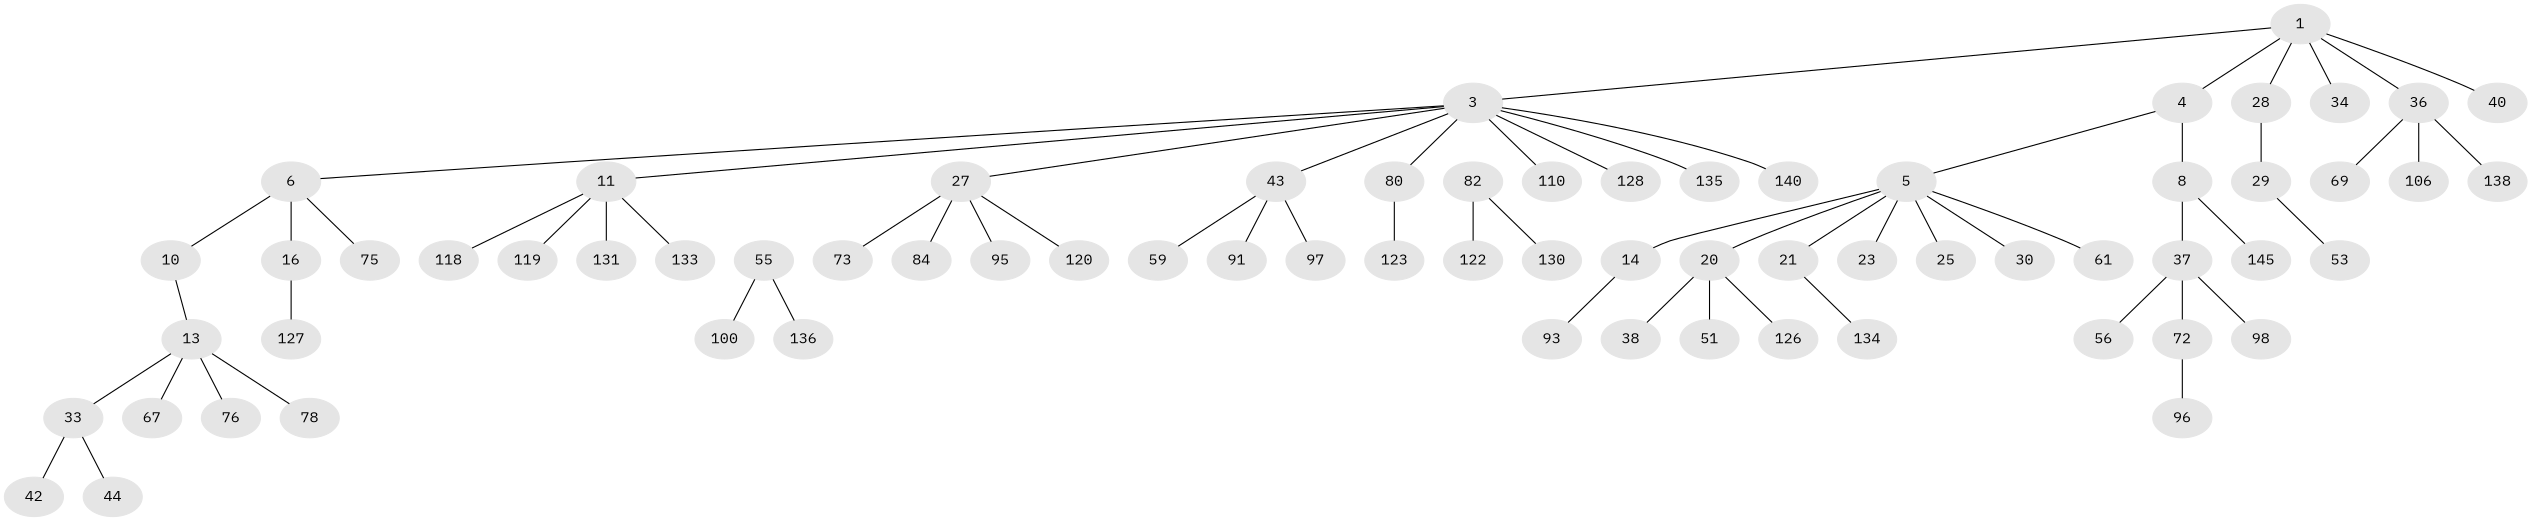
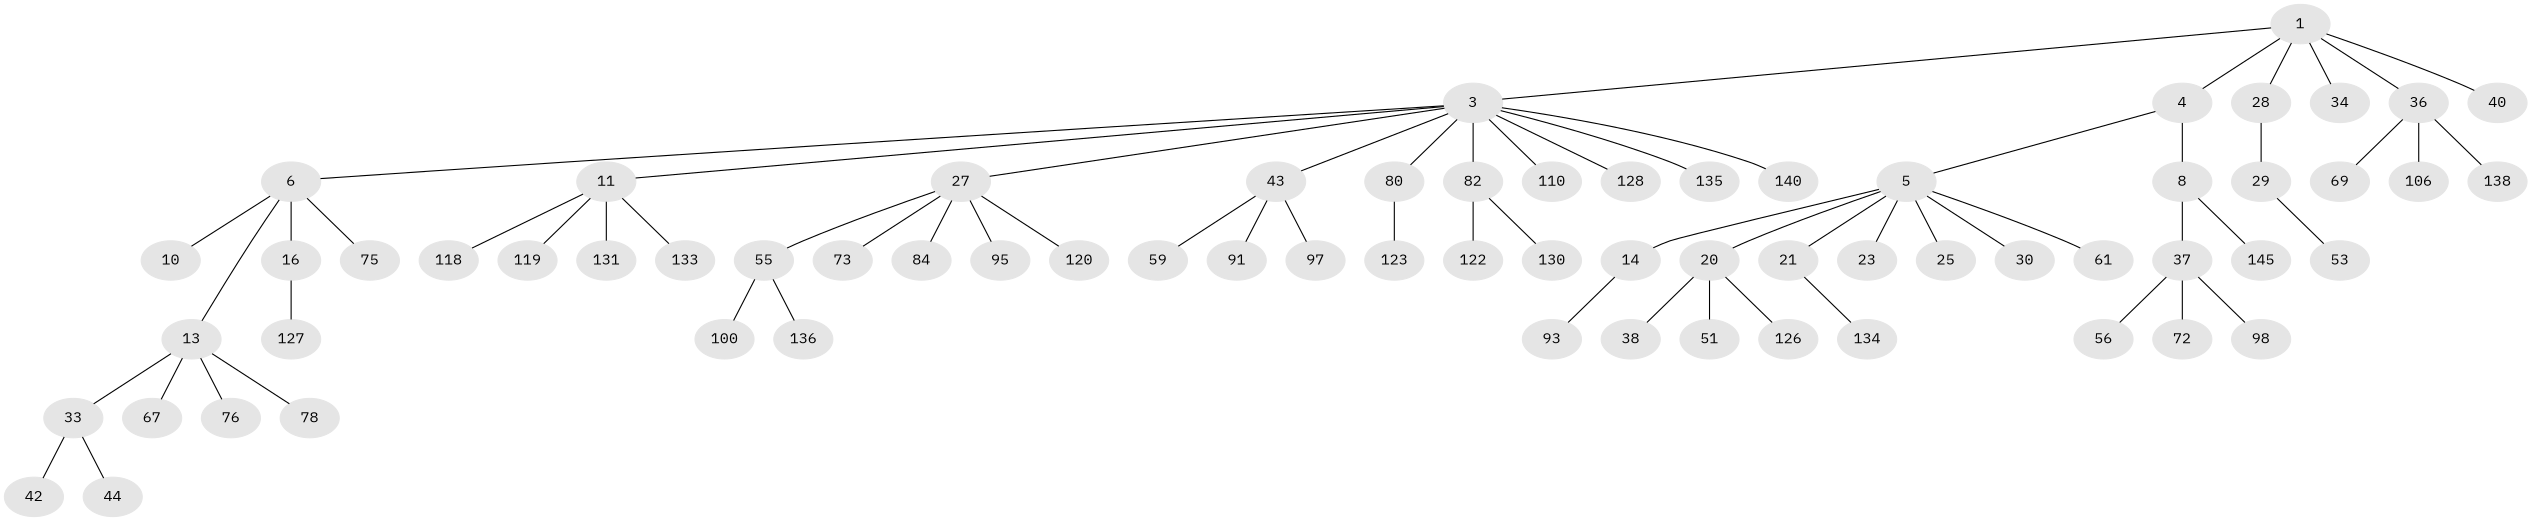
  graph {
    fontname="IBM Plex Mono"
    node [color=gray90 fontname="IBM Plex Mono" style=filled]
    edge [fontname="IBM Plex Mono"]
    1 [super="+2"]
    3 [super="+17+94+86"]
    4 [super="+41+117"]
    28 [super="+70"]
    34 [super="+46"]
    36 [super="+48+52+62"]
    40 [super="+50"]
    6
    11 [super="+49+111+64+58+12+18"]
    27 [super="+32+101"]
    43 [super="+47"]
    80 [super="+112+90+83"]
    82 [super="+129"]
    110
    128
    135
    140
    5 [super="+15+9+7"]
    8 [super="+19"]
    29
    69
    106
    138
    10
    13 [super="+26+24"]
    16 [super="+65"]
    75 [super="+99"]
    118
    119
    131
    133
    55 [super="+68"]
    73 [super="+107"]
    84 [super="+139"]
    95 [super="+132"]
    120
    59
    91
    97
    123
    122
    130
    14
    20 [super="+77"]
    21 [super="+35+113"]
    23
    25
    30
    61 [super="+79+109"]
    37
    n51 [label=145]
    93
    38
    51
    126
    134
    33
    67
    76
    78
    127
    56
    72
    98 [super="+121"]
    42
    44
    100
    136
    53
-   96
    1 -- 3
    1 -- 4
    1 -- 28
    1 -- 34
    1 -- 36
    1 -- 40
    3 -- 6
    3 -- 11
    3 -- 27
    3 -- 43
    3 -- 80
+   3 -- 82
    3 -- 110
    3 -- 128
    3 -- 135
    3 -- 140
    4 -- 5
    4 -- 8
    28 -- 29
    36 -- 69
    36 -- 106
    36 -- 138
    6 -- 10
-   10 -- 13
+   6 -- 13
    6 -- 16
    6 -- 75
    11 -- 118
    11 -- 119
    11 -- 131
    11 -- 133
+   27 -- 55
    27 -- 73
    27 -- 84
    27 -- 95
    27 -- 120
    43 -- 59
    43 -- 91
    43 -- 97
    80 -- 123
    82 -- 122
    82 -- 130
    5 -- 14
    5 -- 20
    5 -- 21
    5 -- 23
    5 -- 25
    5 -- 30
    5 -- 61
    8 -- 37
    8 -- n51
    29 -- 53
    13 -- 33
    13 -- 67
    13 -- 76
    13 -- 78
    16 -- 127
    55 -- 100
    55 -- 136
    14 -- 93
    20 -- 38
    20 -- 51
    20 -- 126
    21 -- 134
    37 -- 56
    37 -- 72
    37 -- 98
    33 -- 42
    33 -- 44
-   72 -- 96
  }
